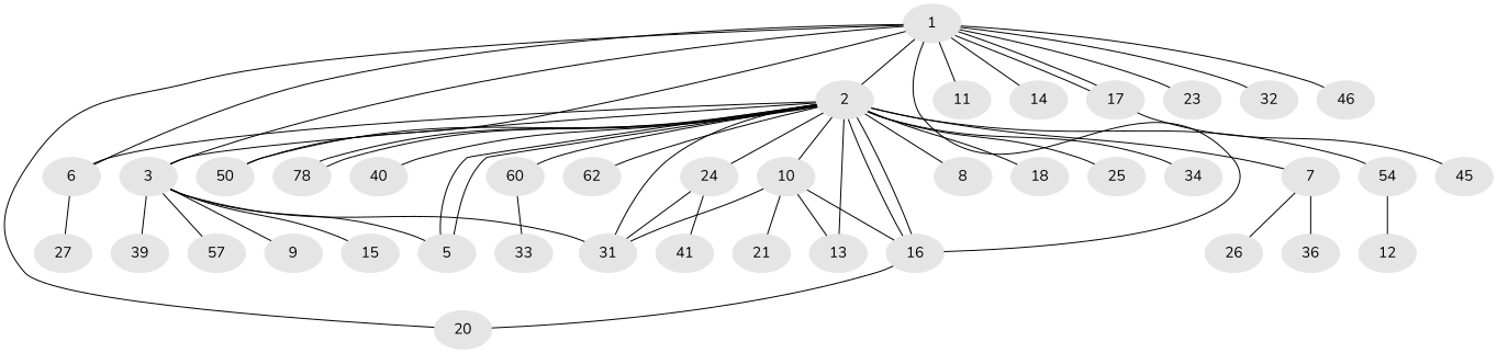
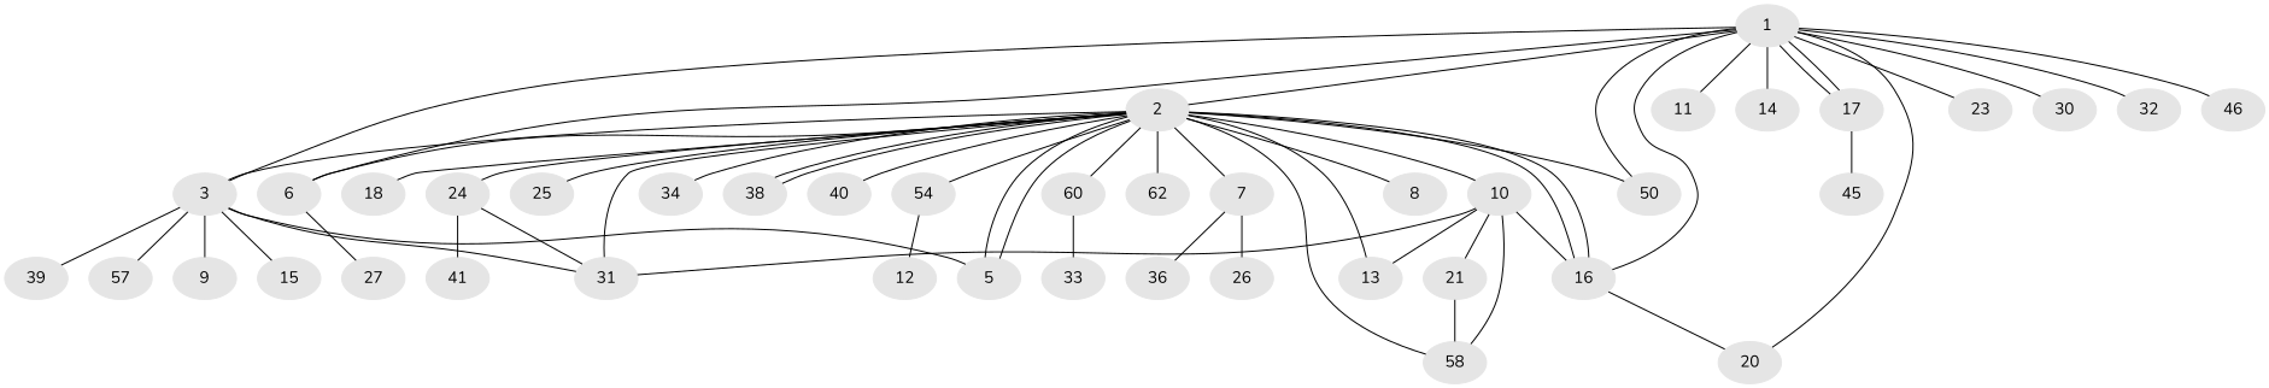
  graph {
    fontname=Nunito
    node [color=gray90 fontname=Nunito style=filled]
    edge [fontname=Nunito]
    2 [super="+7"]
    3
    6
    16 [super="+22+28+51+49"]
    50 [super="+56"]
    n6 [label=7]
    5
    8
    10
    13 [super="+35"]
    18 [super="+53"]
    24
    25
    31 [super="+37"]
    34
-   38 [super="+59" label=78]
+   38 [super="+59"]
    40 [super="+41"]
    54
+   58
    60
    62
    1
    11 [super="+55"]
    14 [super="+29"]
    17
    20
    23
+   30
    32 [super="+48+52"]
    46
    9
    15
    39
    57
    27
    45
    26
    36
    21
    n40 [label=41]
    33 [super="+47"]
    12
    2 -- 3
    2 -- 6
    2 -- 16 [weight=4]
    2 -- 16
    2 -- 50
    2 -- n6
    2 -- 5
    2 -- 5
    2 -- 8 [weight=2]
    2 -- 10
    2 -- 13 [weight=2]
    2 -- 18
    2 -- 24
    2 -- 25
    2 -- 31 [weight=2]
    2 -- 34
    2 -- 38
    2 -- 38
    2 -- 40
    2 -- 54
+   2 -- 58
    2 -- 60
    2 -- 62
    3 -- 5
    3 -- 31
    3 -- 9
    3 -- 15
    3 -- 39
    3 -- 57
    6 -- 27
    16 -- 20
    n6 -- 26
    n6 -- 36
    10 -- 16
    10 -- 13
    10 -- 31
+   10 -- 58
    10 -- 21
    24 -- 31
    24 -- n40
    54 -- 12
    60 -- 33
    1 -- 2 [weight=2]
    1 -- 3
    1 -- 6
    1 -- 16
    1 -- 50
    1 -- 11
    1 -- 14
    1 -- 17
    1 -- 17
    1 -- 20
    1 -- 23
+   1 -- 30
    1 -- 32
    1 -- 46
    17 -- 45
+   21 -- 58
  }
